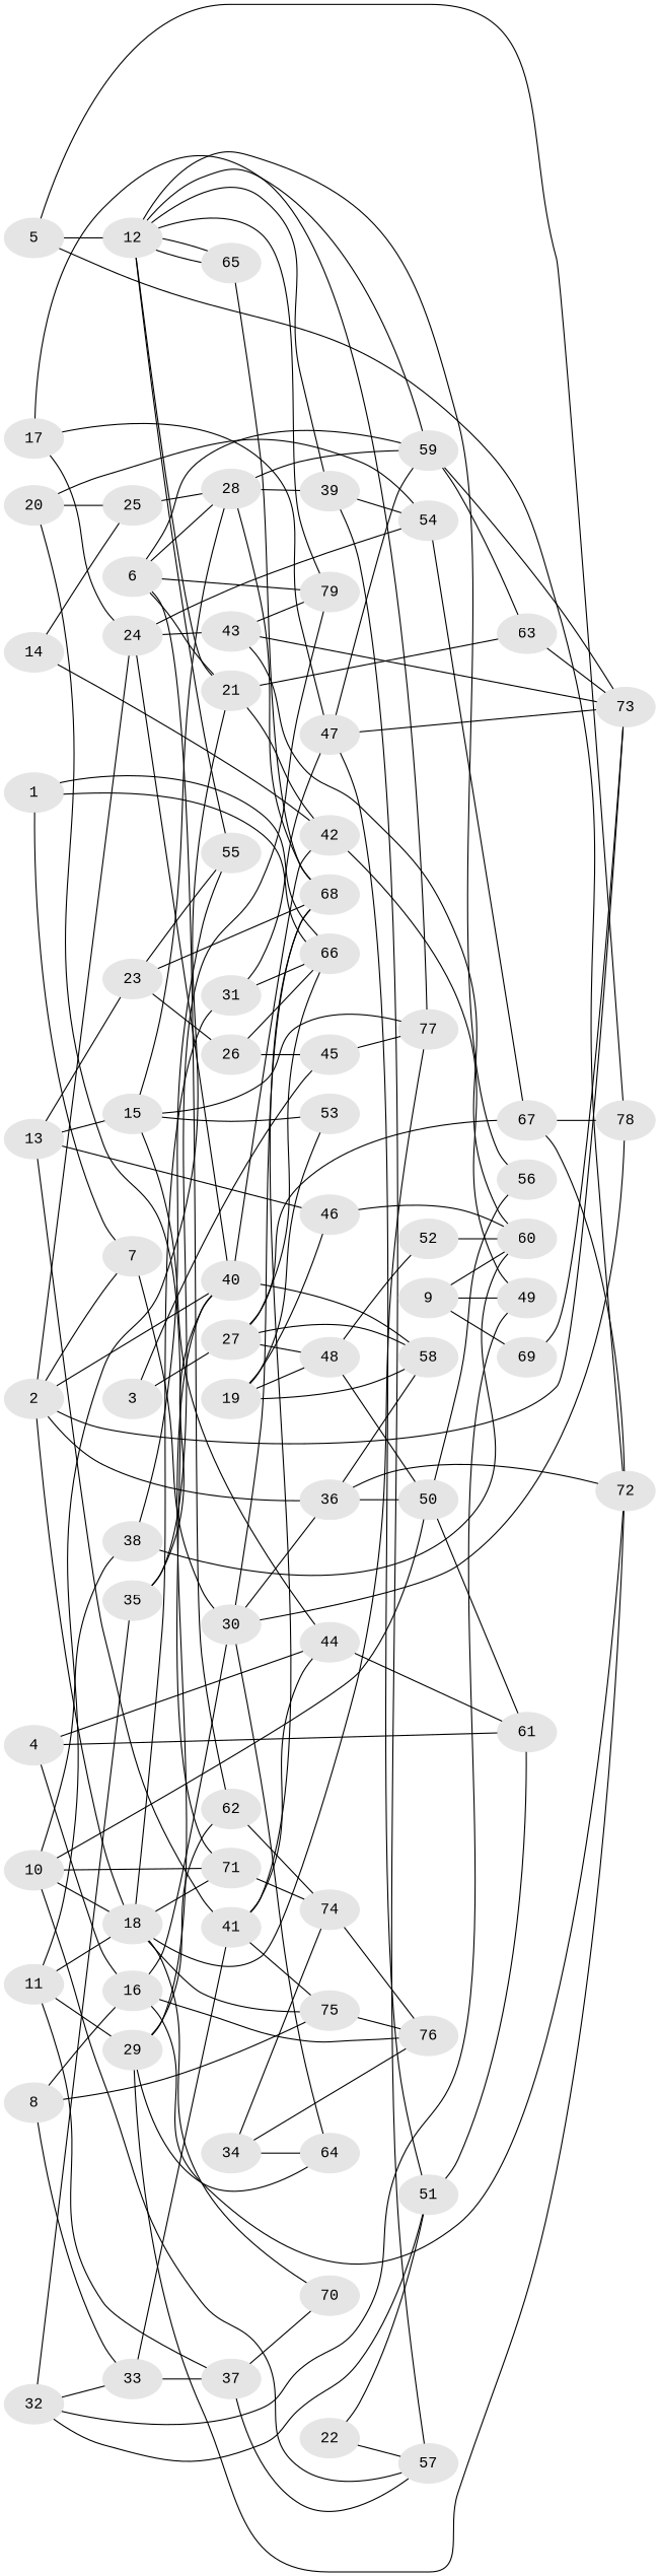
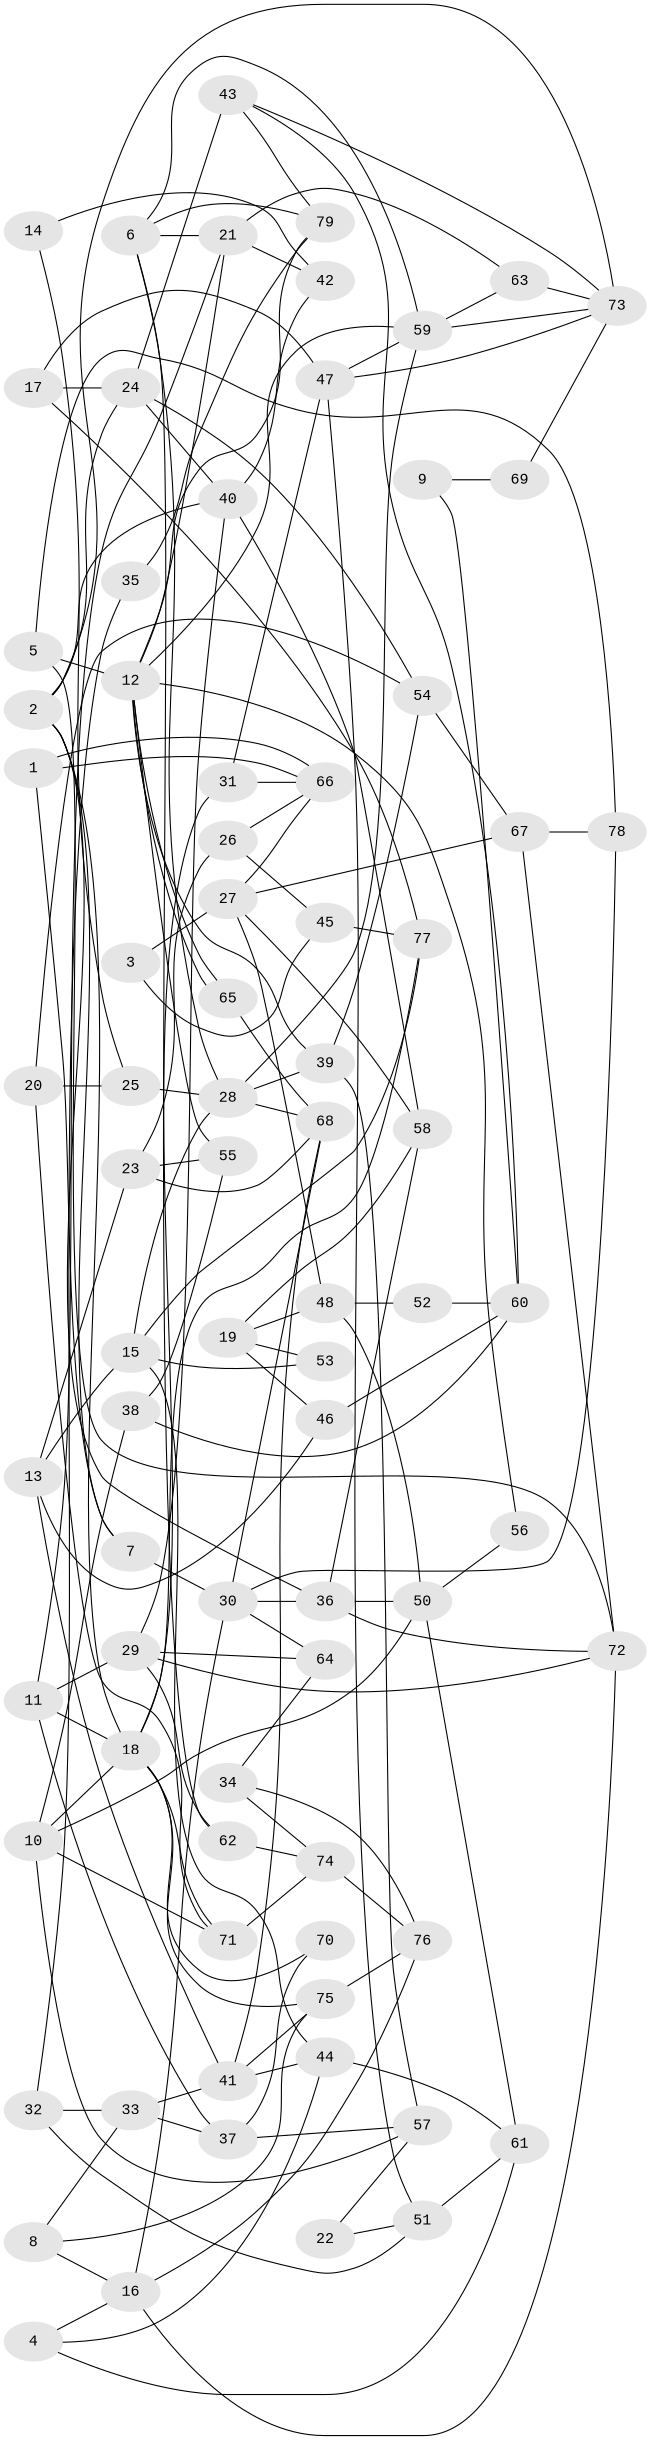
  graph {
    fontname="Liberation Mono"
    rankdir=LR
    node [color=gray90 fontname="Liberation Mono" style=filled]
    edge [fontname="Liberation Mono"]
    1
    7
    66
    30
    2
    18
    24
    36
    40
    73
    75
    71
    77
    31
    70
    54
    43
    72
    50
    58
    42
    3
    27
    45
    48
    67
    4
    16
    44
    61
    76
    5
    12
    78
    21
    59
    79
    39
    55
    56
    65
    6
    28
    62
    63
    68
    74
    64
    8
    33
    37
    41
    9
-   49
    60
    69
    10
    38
    57
    11
    29
    13
    15
    23
    46
    53
    26
    14
    25
    17
    47
    51
    19
    52
    20
    22
    32
    35
    34
    1 -- 7
    1 -- 66
    1 -- 66
    7 -- 30
    30 -- 36
    30 -- 78
    30 -- 68
    30 -- 64
    2 -- 7
    2 -- 18
    2 -- 24
    2 -- 36
    2 -- 40
    2 -- 73
    18 -- 75
    18 -- 71
    18 -- 77
    18 -- 31
    18 -- 70
    24 -- 40
    24 -- 54
    24 -- 43
    36 -- 72
    36 -- 50
    36 -- 58
    40 -- 58
    40 -- 42
    75 -- 76
    71 -- 74
    31 -- 66
    31 -- 47
    54 -- 67
    43 -- 73
    43 -- 79
    43 -- 60
    50 -- 61
    50 -- 56
-   42 -- 49
    3 -- 27
    3 -- 45
    27 -- 66
    27 -- 58
    27 -- 48
    27 -- 67
    45 -- 77
    48 -- 50
    48 -- 52
    67 -- 72
    67 -- 78
    4 -- 16
    4 -- 44
    4 -- 61
    16 -- 30
    16 -- 72
    16 -- 76
    44 -- 61
    5 -- 72
    5 -- 12
    5 -- 78
    12 -- 21
    12 -- 59
    12 -- 79
    12 -- 39
    12 -- 55
    12 -- 56
    12 -- 65
    12 -- 65
    21 -- 42
    21 -- 63
    59 -- 73
    59 -- 63
    39 -- 54
    39 -- 57
    65 -- 68
    6 -- 21
    6 -- 59
    6 -- 79
    6 -- 28
    6 -- 62
    28 -- 59
    28 -- 39
    28 -- 68
    62 -- 74
    63 -- 73
    74 -- 76
    8 -- 75
    8 -- 16
    8 -- 33
    33 -- 37
    33 -- 41
    37 -- 70
    37 -- 57
    41 -- 75
    41 -- 44
    41 -- 68
-   9 -- 49
    9 -- 60
    9 -- 69
    69 -- 73
    10 -- 18
    10 -- 71
    10 -- 50
    10 -- 38
    10 -- 57
    38 -- 55
    38 -- 60
    11 -- 18
    11 -- 21
    11 -- 37
    11 -- 29
    29 -- 40
    29 -- 72
    29 -- 62
    29 -- 64
    13 -- 41
    13 -- 15
    13 -- 23
    13 -- 46
    15 -- 77
    15 -- 44
    15 -- 28
    15 -- 53
    23 -- 55
    23 -- 68
    23 -- 26
    46 -- 60
    26 -- 66
    26 -- 45
    14 -- 42
    14 -- 25
    25 -- 28
    17 -- 24
    17 -- 77
    17 -- 47
    47 -- 73
    47 -- 59
    47 -- 51
    51 -- 61
    19 -- 58
    19 -- 48
    19 -- 46
    19 -- 53
    52 -- 60
    20 -- 71
    20 -- 54
    20 -- 25
    22 -- 57
    22 -- 51
    32 -- 33
-   32 -- 49
    32 -- 51
    32 -- 35
-   35 -- 40
    35 -- 79
    34 -- 76
    34 -- 74
    34 -- 64
  }
